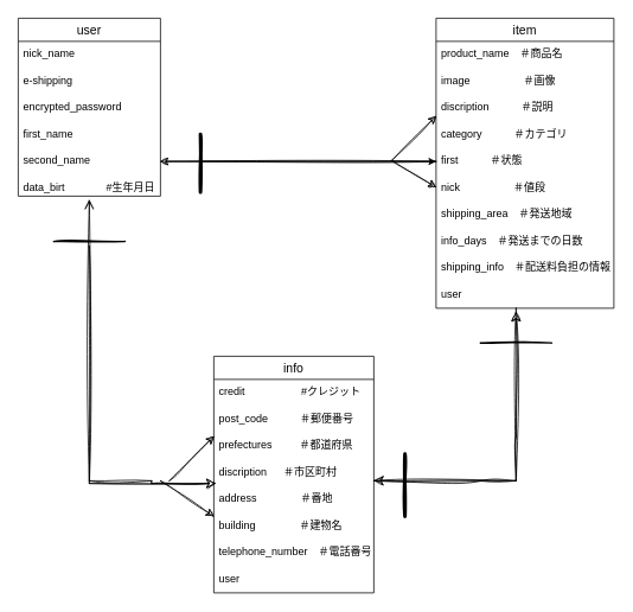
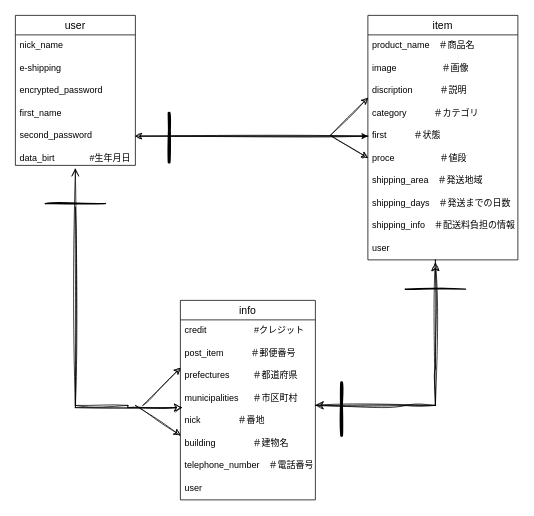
  <mxCell id="0" />
  <mxCell id="1" parent="0" />
  <mxCell id="2" value="user" style="swimlane;fontStyle=0;childLayout=stackLayout;horizontal=1;startSize=26;horizontalStack=0;resizeParent=1;resizeParentMax=0;resizeLast=0;collapsible=1;marginBottom=0;align=center;fontSize=14;" vertex="1" parent="1"><mxGeometry x="20" y="20" width="160" height="200" as="geometry" /></mxCell>
  <mxCell id="3" value="nick_name" style="text;strokeColor=none;fillColor=none;spacingLeft=4;spacingRight=4;overflow=hidden;rotatable=0;points=[[0,0.5],[1,0.5]];portConstraint=eastwest;fontSize=12;" vertex="1" parent="2"><mxGeometry y="26" width="160" height="30" as="geometry" /></mxCell>
  <mxCell id="4" value="e-shipping" style="text;strokeColor=none;fillColor=none;spacingLeft=4;spacingRight=4;overflow=hidden;rotatable=0;points=[[0,0.5],[1,0.5]];portConstraint=eastwest;fontSize=12;" vertex="1" parent="2"><mxGeometry y="56" width="160" height="30" as="geometry" /></mxCell>
  <mxCell id="5" value="encrypted_password" style="text;strokeColor=none;fillColor=none;spacingLeft=4;spacingRight=4;overflow=hidden;rotatable=0;points=[[0,0.5],[1,0.5]];portConstraint=eastwest;fontSize=12;" vertex="1" parent="2"><mxGeometry y="86" width="160" height="30" as="geometry" /></mxCell>
  <mxCell id="6" value="first_name" style="text;strokeColor=none;fillColor=none;spacingLeft=4;spacingRight=4;overflow=hidden;rotatable=0;points=[[0,0.5],[1,0.5]];portConstraint=eastwest;fontSize=12;" vertex="1" parent="2"><mxGeometry y="116" width="160" height="30" as="geometry" /></mxCell>
- <mxCell id="7" value="second_name" style="text;strokeColor=none;fillColor=none;spacingLeft=4;spacingRight=4;overflow=hidden;rotatable=0;points=[[0,0.5],[1,0.5]];portConstraint=eastwest;fontSize=12;" vertex="1" parent="2"><mxGeometry y="146" width="160" height="30" as="geometry" /></mxCell>
+ <mxCell id="7" value="second_password" style="text;strokeColor=none;fillColor=none;spacingLeft=4;spacingRight=4;overflow=hidden;rotatable=0;points=[[0,0.5],[1,0.5]];portConstraint=eastwest;fontSize=12;" vertex="1" parent="2"><mxGeometry y="146" width="160" height="30" as="geometry" /></mxCell>
  <mxCell id="8" value="data_birt              #生年月日" style="text;strokeColor=none;fillColor=none;spacingLeft=4;spacingRight=4;overflow=hidden;rotatable=0;points=[[0,0.5],[1,0.5]];portConstraint=eastwest;fontSize=12;" vertex="1" parent="2"><mxGeometry y="176" width="160" height="24" as="geometry" /></mxCell>
  <mxCell id="9" value="item" style="swimlane;fontStyle=0;childLayout=stackLayout;horizontal=1;startSize=26;horizontalStack=0;resizeParent=1;resizeParentMax=0;resizeLast=0;collapsible=1;marginBottom=0;align=center;fontSize=14;" vertex="1" parent="1"><mxGeometry x="490" y="20" width="200" height="326" as="geometry" /></mxCell>
  <mxCell id="10" value="product_name　＃商品名" style="text;strokeColor=none;fillColor=none;spacingLeft=4;spacingRight=4;overflow=hidden;rotatable=0;points=[[0,0.5],[1,0.5]];portConstraint=eastwest;fontSize=12;" vertex="1" parent="9"><mxGeometry y="26" width="200" height="30" as="geometry" /></mxCell>
  <mxCell id="11" value="image　　　　　＃画像" style="text;strokeColor=none;fillColor=none;spacingLeft=4;spacingRight=4;overflow=hidden;rotatable=0;points=[[0,0.5],[1,0.5]];portConstraint=eastwest;fontSize=12;" vertex="1" parent="9"><mxGeometry y="56" width="200" height="30" as="geometry" /></mxCell>
  <mxCell id="12" value="discription　　　＃説明" style="text;strokeColor=none;fillColor=none;spacingLeft=4;spacingRight=4;overflow=hidden;rotatable=0;points=[[0,0.5],[1,0.5]];portConstraint=eastwest;fontSize=12;" vertex="1" parent="9"><mxGeometry y="86" width="200" height="30" as="geometry" /></mxCell>
  <mxCell id="13" value="category　　　＃カテゴリ" style="text;strokeColor=none;fillColor=none;spacingLeft=4;spacingRight=4;overflow=hidden;rotatable=0;points=[[0,0.5],[1,0.5]];portConstraint=eastwest;fontSize=12;" vertex="1" parent="9"><mxGeometry y="116" width="200" height="30" as="geometry" /></mxCell>
  <mxCell id="14" value="first　　　＃状態" style="text;strokeColor=none;fillColor=none;spacingLeft=4;spacingRight=4;overflow=hidden;rotatable=0;points=[[0,0.5],[1,0.5]];portConstraint=eastwest;fontSize=12;" vertex="1" parent="9"><mxGeometry y="146" width="200" height="30" as="geometry" /></mxCell>
- <mxCell id="15" value="nick　　　　　＃値段" style="text;strokeColor=none;fillColor=none;spacingLeft=4;spacingRight=4;overflow=hidden;rotatable=0;points=[[0,0.5],[1,0.5]];portConstraint=eastwest;fontSize=12;" vertex="1" parent="9"><mxGeometry y="176" width="200" height="30" as="geometry" /></mxCell>
+ <mxCell id="15" value="proce　　　　　＃値段" style="text;strokeColor=none;fillColor=none;spacingLeft=4;spacingRight=4;overflow=hidden;rotatable=0;points=[[0,0.5],[1,0.5]];portConstraint=eastwest;fontSize=12;" vertex="1" parent="9"><mxGeometry y="176" width="200" height="30" as="geometry" /></mxCell>
  <mxCell id="16" value="shipping_area　＃発送地域" style="text;strokeColor=none;fillColor=none;spacingLeft=4;spacingRight=4;overflow=hidden;rotatable=0;points=[[0,0.5],[1,0.5]];portConstraint=eastwest;fontSize=12;" vertex="1" parent="9"><mxGeometry y="206" width="200" height="30" as="geometry" /></mxCell>
- <mxCell id="17" value="info_days　＃発送までの日数" style="text;strokeColor=none;fillColor=none;spacingLeft=4;spacingRight=4;overflow=hidden;rotatable=0;points=[[0,0.5],[1,0.5]];portConstraint=eastwest;fontSize=12;" vertex="1" parent="9"><mxGeometry y="236" width="200" height="30" as="geometry" /></mxCell>
+ <mxCell id="17" value="shipping_days　＃発送までの日数" style="text;strokeColor=none;fillColor=none;spacingLeft=4;spacingRight=4;overflow=hidden;rotatable=0;points=[[0,0.5],[1,0.5]];portConstraint=eastwest;fontSize=12;" vertex="1" parent="9"><mxGeometry y="236" width="200" height="30" as="geometry" /></mxCell>
  <mxCell id="18" value="shipping_info　＃配送料負担の情報" style="text;strokeColor=none;fillColor=none;spacingLeft=4;spacingRight=4;overflow=hidden;rotatable=0;points=[[0,0.5],[1,0.5]];portConstraint=eastwest;fontSize=12;" vertex="1" parent="9"><mxGeometry y="266" width="200" height="30" as="geometry" /></mxCell>
  <mxCell id="19" value="user" style="text;strokeColor=none;fillColor=none;spacingLeft=4;spacingRight=4;overflow=hidden;rotatable=0;points=[[0,0.5],[1,0.5]];portConstraint=eastwest;fontSize=12;" vertex="1" parent="9"><mxGeometry y="296" width="200" height="30" as="geometry" /></mxCell>
  <mxCell id="20" value="info" style="swimlane;fontStyle=0;childLayout=stackLayout;horizontal=1;startSize=26;horizontalStack=0;resizeParent=1;resizeParentMax=0;resizeLast=0;collapsible=1;marginBottom=0;align=center;fontSize=14;" vertex="1" parent="1"><mxGeometry x="240" y="400" width="180" height="266" as="geometry" /></mxCell>
  <mxCell id="21" value="credit　　　　　 #クレジット" style="text;strokeColor=none;fillColor=none;spacingLeft=4;spacingRight=4;overflow=hidden;rotatable=0;points=[[0,0.5],[1,0.5]];portConstraint=eastwest;fontSize=12;" vertex="1" parent="20"><mxGeometry y="26" width="180" height="30" as="geometry" /></mxCell>
- <mxCell id="22" value="post_code　　　＃郵便番号" style="text;strokeColor=none;fillColor=none;spacingLeft=4;spacingRight=4;overflow=hidden;rotatable=0;points=[[0,0.5],[1,0.5]];portConstraint=eastwest;fontSize=12;" vertex="1" parent="20"><mxGeometry y="56" width="180" height="30" as="geometry" /></mxCell>
+ <mxCell id="22" value="post_item　　　＃郵便番号" style="text;strokeColor=none;fillColor=none;spacingLeft=4;spacingRight=4;overflow=hidden;rotatable=0;points=[[0,0.5],[1,0.5]];portConstraint=eastwest;fontSize=12;" vertex="1" parent="20"><mxGeometry y="56" width="180" height="30" as="geometry" /></mxCell>
  <mxCell id="23" value="prefectures　  　＃都道府県" style="text;strokeColor=none;fillColor=none;spacingLeft=4;spacingRight=4;overflow=hidden;rotatable=0;points=[[0,0.5],[1,0.5]];portConstraint=eastwest;fontSize=12;" vertex="1" parent="20"><mxGeometry y="86" width="180" height="30" as="geometry" /></mxCell>
- <mxCell id="24" value="discription　  ＃市区町村" style="text;strokeColor=none;fillColor=none;spacingLeft=4;spacingRight=4;overflow=hidden;rotatable=0;points=[[0,0.5],[1,0.5]];portConstraint=eastwest;fontSize=12;" vertex="1" parent="20"><mxGeometry y="116" width="180" height="30" as="geometry" /></mxCell>
- <mxCell id="25" value="address　　　    ＃番地" style="text;strokeColor=none;fillColor=none;spacingLeft=4;spacingRight=4;overflow=hidden;rotatable=0;points=[[0,0.5],[1,0.5]];portConstraint=eastwest;fontSize=12;" vertex="1" parent="20"><mxGeometry y="146" width="180" height="30" as="geometry" /></mxCell>
+ <mxCell id="24" value="municipalities　  ＃市区町村" style="text;strokeColor=none;fillColor=none;spacingLeft=4;spacingRight=4;overflow=hidden;rotatable=0;points=[[0,0.5],[1,0.5]];portConstraint=eastwest;fontSize=12;" vertex="1" parent="20"><mxGeometry y="116" width="180" height="30" as="geometry" /></mxCell>
+ <mxCell id="25" value="nick　　　    ＃番地" style="text;strokeColor=none;fillColor=none;spacingLeft=4;spacingRight=4;overflow=hidden;rotatable=0;points=[[0,0.5],[1,0.5]];portConstraint=eastwest;fontSize=12;" vertex="1" parent="20"><mxGeometry y="146" width="180" height="30" as="geometry" /></mxCell>
  <mxCell id="26" value="building　　　    ＃建物名" style="text;strokeColor=none;fillColor=none;spacingLeft=4;spacingRight=4;overflow=hidden;rotatable=0;points=[[0,0.5],[1,0.5]];portConstraint=eastwest;fontSize=12;" vertex="1" parent="20"><mxGeometry y="176" width="180" height="30" as="geometry" /></mxCell>
  <mxCell id="27" value="telephone_number　＃電話番号" style="text;strokeColor=none;fillColor=none;spacingLeft=4;spacingRight=4;overflow=hidden;rotatable=0;points=[[0,0.5],[1,0.5]];portConstraint=eastwest;fontSize=12;" vertex="1" parent="20"><mxGeometry y="206" width="180" height="30" as="geometry" /></mxCell>
  <mxCell id="28" value="user" style="text;strokeColor=none;fillColor=none;spacingLeft=4;spacingRight=4;overflow=hidden;rotatable=0;points=[[0,0.5],[1,0.5]];portConstraint=eastwest;fontSize=12;" vertex="1" parent="20"><mxGeometry y="236" width="180" height="30" as="geometry" /></mxCell>
  <mxCell id="29" style="edgeStyle=none;html=1;exitX=1;exitY=0.5;exitDx=0;exitDy=0;entryX=0;entryY=0.5;entryDx=0;entryDy=0;" edge="1" parent="1" source="7" target="14"><mxGeometry relative="1" as="geometry"><Array as="points"><mxPoint x="450" y="181" /></Array></mxGeometry></mxCell>
  <mxCell id="30" value="" style="edgeStyle=segmentEdgeStyle;endArrow=classic;html=1;curved=0;rounded=0;endSize=8;startSize=8;sketch=1;hachureGap=4;jiggle=2;curveFitting=1;fontFamily=Architects Daughter;fontSource=https%3A%2F%2Ffonts.googleapis.com%2Fcss%3Ffamily%3DArchitects%2BDaughter;fontSize=16;" edge="1" parent="1"><mxGeometry width="50" height="50" relative="1" as="geometry"><mxPoint x="420" y="540" as="sourcePoint" /><mxPoint x="580" y="350" as="targetPoint" /><Array as="points"><mxPoint x="580" y="540" /><mxPoint x="580" y="490" /></Array></mxGeometry></mxCell>
  <mxCell id="31" value="" style="edgeStyle=segmentEdgeStyle;endArrow=open;html=1;curved=0;rounded=0;endSize=8;startSize=8;sketch=1;hachureGap=4;jiggle=2;curveFitting=1;fontFamily=Architects Daughter;fontSource=https%3A%2F%2Ffonts.googleapis.com%2Fcss%3Ffamily%3DArchitects%2BDaughter;fontSize=16;exitX=-0.031;exitY=0.9;exitDx=0;exitDy=0;exitPerimeter=0;entryX=0.5;entryY=1.167;entryDx=0;entryDy=0;entryPerimeter=0;" edge="1" parent="1" source="24" target="8"><mxGeometry width="50" height="50" relative="1" as="geometry"><mxPoint x="180" y="540" as="sourcePoint" /><mxPoint x="100" y="230" as="targetPoint" /><Array as="points"><mxPoint x="100" y="543" /></Array></mxGeometry></mxCell>
  <mxCell id="32" value="" style="edgeStyle=segmentEdgeStyle;endArrow=classic;html=1;curved=0;rounded=0;endSize=8;startSize=8;sketch=1;hachureGap=4;jiggle=2;curveFitting=1;fontFamily=Architects Daughter;fontSource=https%3A%2F%2Ffonts.googleapis.com%2Fcss%3Ffamily%3DArchitects%2BDaughter;fontSize=16;entryX=0.013;entryY=-0.1;entryDx=0;entryDy=0;entryPerimeter=0;startArrow=none;" edge="1" parent="1" source="38" target="25"><mxGeometry width="50" height="50" relative="1" as="geometry"><mxPoint x="100" y="230" as="sourcePoint" /><mxPoint x="170" y="540" as="targetPoint" /><Array as="points"><mxPoint x="100" y="540" /><mxPoint x="170" y="540" /><mxPoint x="170" y="543" /></Array></mxGeometry></mxCell>
  <mxCell id="33" value="" style="edgeStyle=segmentEdgeStyle;endArrow=classic;html=1;curved=0;rounded=0;endSize=8;startSize=8;sketch=1;hachureGap=4;jiggle=2;curveFitting=1;fontFamily=Architects Daughter;fontSource=https%3A%2F%2Ffonts.googleapis.com%2Fcss%3Ffamily%3DArchitects%2BDaughter;fontSize=16;" edge="1" parent="1"><mxGeometry width="50" height="50" relative="1" as="geometry"><mxPoint x="580" y="346" as="sourcePoint" /><mxPoint x="420" y="540" as="targetPoint" /><Array as="points"><mxPoint x="580" y="540" /><mxPoint x="540" y="540" /></Array></mxGeometry></mxCell>
  <mxCell id="34" value="" style="endArrow=classic;html=1;sketch=1;hachureGap=4;jiggle=2;curveFitting=1;fontFamily=Architects Daughter;fontSource=https%3A%2F%2Ffonts.googleapis.com%2Fcss%3Ffamily%3DArchitects%2BDaughter;fontSize=16;" edge="1" parent="1"><mxGeometry width="50" height="50" relative="1" as="geometry"><mxPoint x="440" y="180" as="sourcePoint" /><mxPoint x="490" y="130" as="targetPoint" /></mxGeometry></mxCell>
  <mxCell id="35" value="" style="endArrow=classic;html=1;sketch=1;hachureGap=4;jiggle=2;curveFitting=1;fontFamily=Architects Daughter;fontSource=https%3A%2F%2Ffonts.googleapis.com%2Fcss%3Ffamily%3DArchitects%2BDaughter;fontSize=16;" edge="1" parent="1"><mxGeometry width="50" height="50" relative="1" as="geometry"><mxPoint x="440" y="180" as="sourcePoint" /><mxPoint x="490" y="210" as="targetPoint" /></mxGeometry></mxCell>
  <mxCell id="36" value="" style="edgeStyle=none;html=1;exitX=0;exitY=0.5;exitDx=0;exitDy=0;endArrow=none;" edge="1" parent="1" source="14" target="37"><mxGeometry relative="1" as="geometry"><mxPoint x="180" y="181" as="targetPoint" /><mxPoint x="490" y="181" as="sourcePoint" /></mxGeometry></mxCell>
  <mxCell id="37" value="" style="line;strokeWidth=4;html=1;perimeter=backbonePerimeter;points=[];outlineConnect=0;sketch=1;hachureGap=4;jiggle=2;curveFitting=1;fontFamily=Architects Daughter;fontSource=https%3A%2F%2Ffonts.googleapis.com%2Fcss%3Ffamily%3DArchitects%2BDaughter;fontSize=20;direction=south;" vertex="1" parent="1"><mxGeometry x="210" y="150.5" width="30" height="65" as="geometry" /></mxCell>
  <mxCell id="38" value="" style="line;strokeWidth=2;html=1;sketch=1;hachureGap=4;jiggle=2;curveFitting=1;fontFamily=Architects Daughter;fontSource=https%3A%2F%2Ffonts.googleapis.com%2Fcss%3Ffamily%3DArchitects%2BDaughter;fontSize=20;" vertex="1" parent="1"><mxGeometry x="60" y="266" width="80" height="10" as="geometry" /></mxCell>
  <mxCell id="39" value="" style="line;strokeWidth=2;html=1;sketch=1;hachureGap=4;jiggle=2;curveFitting=1;fontFamily=Architects Daughter;fontSource=https%3A%2F%2Ffonts.googleapis.com%2Fcss%3Ffamily%3DArchitects%2BDaughter;fontSize=20;" vertex="1" parent="1"><mxGeometry x="540" y="380" width="80" height="10" as="geometry" /></mxCell>
  <mxCell id="40" value="" style="line;strokeWidth=4;direction=south;html=1;perimeter=backbonePerimeter;points=[];outlineConnect=0;sketch=1;hachureGap=4;jiggle=2;curveFitting=1;fontFamily=Architects Daughter;fontSource=https%3A%2F%2Ffonts.googleapis.com%2Fcss%3Ffamily%3DArchitects%2BDaughter;fontSize=20;" vertex="1" parent="1"><mxGeometry x="450" y="510" width="10" height="70" as="geometry" /></mxCell>
  <mxCell id="41" value="" style="endArrow=classic;html=1;sketch=1;hachureGap=4;jiggle=2;curveFitting=1;fontFamily=Architects Daughter;fontSource=https%3A%2F%2Ffonts.googleapis.com%2Fcss%3Ffamily%3DArchitects%2BDaughter;fontSize=16;" edge="1" parent="1"><mxGeometry width="50" height="50" relative="1" as="geometry"><mxPoint x="190" y="540" as="sourcePoint" /><mxPoint x="240" y="490" as="targetPoint" /></mxGeometry></mxCell>
  <mxCell id="42" value="" style="endArrow=classic;html=1;sketch=1;hachureGap=4;jiggle=2;curveFitting=1;fontFamily=Architects Daughter;fontSource=https%3A%2F%2Ffonts.googleapis.com%2Fcss%3Ffamily%3DArchitects%2BDaughter;fontSize=16;" edge="1" parent="1"><mxGeometry width="50" height="50" relative="1" as="geometry"><mxPoint x="180" y="540" as="sourcePoint" /><mxPoint x="240" y="580" as="targetPoint" /></mxGeometry></mxCell>
  <mxCell id="43" style="edgeStyle=none;sketch=1;hachureGap=4;jiggle=2;curveFitting=1;html=1;exitX=0;exitY=0.5;exitDx=0;exitDy=0;entryX=1;entryY=0.5;entryDx=0;entryDy=0;fontFamily=Architects Daughter;fontSource=https%3A%2F%2Ffonts.googleapis.com%2Fcss%3Ffamily%3DArchitects%2BDaughter;fontSize=16;" edge="1" parent="1" source="14" target="7"><mxGeometry relative="1" as="geometry" /></mxCell>
